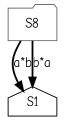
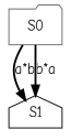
  digraph {
    fontname="Comic Neue"
    node [fontname="Comic Neue"]
    edge [style=bold fontname="Comic Neue"]
-   n1 [label=S8 color=gray40 shape=folder]
+   n1 [label=S0 color=gray40 shape=folder]
    n2 [label=S1 shape=house color=black]
    n1 -> n2 [label="a*b"]
    n1 -> n2 [label="b*a"]
  }
